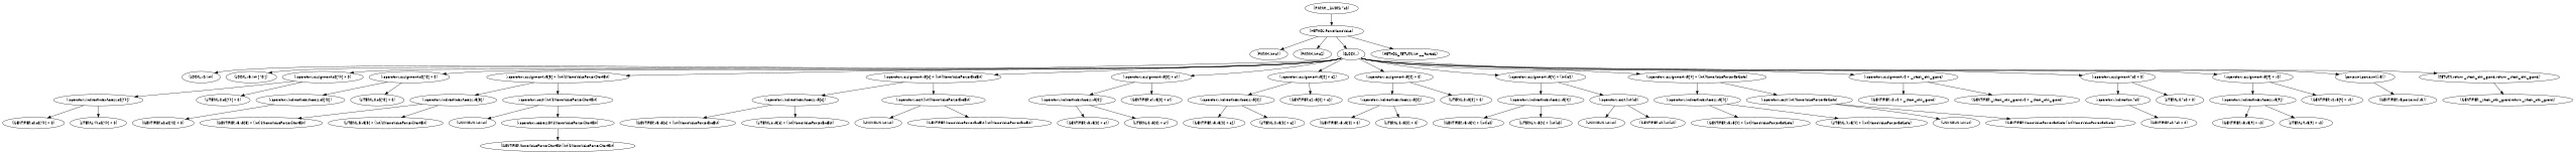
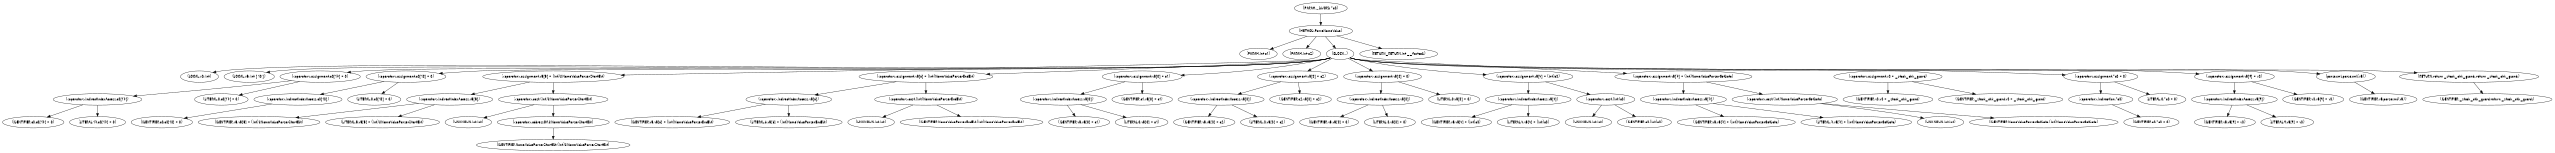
  digraph {
    fontname="Patrick Hand"
    node [fontname="Patrick Hand"]
    edge [fontname="Patrick Hand"]
    n1 [label="(METHOD,ParseNameValue)"]
    n2 [label="(PARAM,int a1)"]
    n3 [label="(PARAM,int a2)"]
    n4 [label="(BLOCK,,)"]
-   n5 [label="(METHOD_RETURN,int __fastcall)"]
+   n5 [label="(RETURN_RETURN,int __fastcall)"]
    n6 [label="(PARAM,_DWORD *a3)"]
    n7 [label="(LOCAL,v3: int)"]
    n8 [label="(LOCAL,v5: int [ 10 ])"]
    n9 [label="(<operator>.assignment,a3[17] = 0)"]
    n10 [label="(<operator>.assignment,a3[18] = 0)"]
    n11 [label="(<operator>.assignment,v5[5] = (int)&NameValueParserStartElt)"]
    n12 [label="(<operator>.assignment,v5[6] = (int)NameValueParserEndElt)"]
    n13 [label="(<operator>.assignment,v5[0] = a1)"]
    n14 [label="(<operator>.assignment,v5[3] = a2)"]
    n15 [label="(<operator>.assignment,v5[8] = 0)"]
    n16 [label="(<operator>.assignment,v5[4] = (int)a3)"]
    n17 [label="(<operator>.assignment,v5[7] = (int)NameValueParserGetData)"]
    n18 [label="(<operator>.assignment,v3 = _stack_chk_guard)"]
    n19 [label="(<operator>.assignment,*a3 = 0)"]
    n20 [label="(<operator>.assignment,v5[9] = v3)"]
    n21 [label="(parsexml,parsexml(v5))"]
    n22 [label="(RETURN,return _stack_chk_guard;,return _stack_chk_guard;)"]
    n23 [label="(<operator>.indirectIndexAccess,a3[17])"]
    n24 [label="(LITERAL,0,a3[17] = 0)"]
    n25 [label="(<operator>.indirectIndexAccess,a3[18])"]
    n26 [label="(LITERAL,0,a3[18] = 0)"]
    n27 [label="(<operator>.indirectIndexAccess,v5[5])"]
    n28 [label="(<operator>.cast,(int)&NameValueParserStartElt)"]
    n29 [label="(<operator>.indirectIndexAccess,v5[6])"]
    n30 [label="(<operator>.cast,(int)NameValueParserEndElt)"]
    n31 [label="(<operator>.indirectIndexAccess,v5[0])"]
    n32 [label="(IDENTIFIER,a1,v5[0] = a1)"]
    n33 [label="(<operator>.indirectIndexAccess,v5[3])"]
    n34 [label="(IDENTIFIER,a2,v5[3] = a2)"]
    n35 [label="(<operator>.indirectIndexAccess,v5[8])"]
    n36 [label="(LITERAL,0,v5[8] = 0)"]
    n37 [label="(<operator>.indirectIndexAccess,v5[4])"]
    n38 [label="(<operator>.cast,(int)a3)"]
    n39 [label="(<operator>.indirectIndexAccess,v5[7])"]
    n40 [label="(<operator>.cast,(int)NameValueParserGetData)"]
    n41 [label="(IDENTIFIER,v3,v3 = _stack_chk_guard)"]
    n42 [label="(IDENTIFIER,_stack_chk_guard,v3 = _stack_chk_guard)"]
    n43 [label="(<operator>.indirection,*a3)"]
    n44 [label="(LITERAL,0,*a3 = 0)"]
    n45 [label="(<operator>.indirectIndexAccess,v5[9])"]
    n46 [label="(IDENTIFIER,v3,v5[9] = v3)"]
    n47 [label="(IDENTIFIER,v5,parsexml(v5))"]
    n48 [label="(IDENTIFIER,_stack_chk_guard,return _stack_chk_guard;)"]
    n49 [label="(IDENTIFIER,a3,a3[17] = 0)"]
    n50 [label="(LITERAL,17,a3[17] = 0)"]
    n51 [label="(IDENTIFIER,a3,a3[18] = 0)"]
    n52 [label="(IDENTIFIER,v5,v5[5] = (int)&NameValueParserStartElt)"]
    n53 [label="(LITERAL,5,v5[5] = (int)&NameValueParserStartElt)"]
    n54 [label="(UNKNOWN,int,int)"]
    n55 [label="(<operator>.addressOf,&NameValueParserStartElt)"]
    n56 [label="(IDENTIFIER,NameValueParserStartElt,(int)&NameValueParserStartElt)"]
    n57 [label="(IDENTIFIER,v5,v5[6] = (int)NameValueParserEndElt)"]
    n58 [label="(LITERAL,6,v5[6] = (int)NameValueParserEndElt)"]
    n59 [label="(UNKNOWN,int,int)"]
    n60 [label="(IDENTIFIER,NameValueParserEndElt,(int)NameValueParserEndElt)"]
    n61 [label="(IDENTIFIER,v5,v5[0] = a1)"]
    n62 [label="(LITERAL,0,v5[0] = a1)"]
    n63 [label="(IDENTIFIER,v5,v5[3] = a2)"]
    n64 [label="(LITERAL,3,v5[3] = a2)"]
    n65 [label="(IDENTIFIER,v5,v5[8] = 0)"]
    n66 [label="(LITERAL,8,v5[8] = 0)"]
    n67 [label="(IDENTIFIER,v5,v5[4] = (int)a3)"]
    n68 [label="(LITERAL,4,v5[4] = (int)a3)"]
    n69 [label="(UNKNOWN,int,int)"]
    n70 [label="(IDENTIFIER,a3,(int)a3)"]
    n71 [label="(IDENTIFIER,v5,v5[7] = (int)NameValueParserGetData)"]
    n72 [label="(LITERAL,7,v5[7] = (int)NameValueParserGetData)"]
    n73 [label="(UNKNOWN,int,int)"]
    n74 [label="(IDENTIFIER,NameValueParserGetData,(int)NameValueParserGetData)"]
    n75 [label="(IDENTIFIER,a3,*a3 = 0)"]
    n76 [label="(IDENTIFIER,v5,v5[9] = v3)"]
    n77 [label="(LITERAL,9,v5[9] = v3)"]
    n1 -> n2
    n1 -> n3
    n1 -> n4
    n1 -> n5
    n4 -> n7
    n4 -> n8
    n4 -> n9
    n4 -> n10
    n4 -> n11
    n4 -> n12
    n4 -> n13
    n4 -> n14
    n4 -> n15
    n4 -> n16
    n4 -> n17
-   n4 -> n18
    n4 -> n19
    n4 -> n20
    n4 -> n21
    n4 -> n22
    n6 -> n1
    n9 -> n23
    n9 -> n24
    n10 -> n25
    n10 -> n26
    n11 -> n27
    n11 -> n28
    n12 -> n29
    n12 -> n30
    n13 -> n31
    n13 -> n32
    n14 -> n33
    n14 -> n34
    n15 -> n35
    n15 -> n36
    n16 -> n37
    n16 -> n38
    n17 -> n39
    n17 -> n40
    n18 -> n41
    n18 -> n42
    n19 -> n43
    n19 -> n44
    n20 -> n45
    n20 -> n46
    n21 -> n47
    n22 -> n48
    n23 -> n49
    n23 -> n50
    n25 -> n51
    n27 -> n52
    n27 -> n53
    n28 -> n54
    n28 -> n55
    n29 -> n57
    n29 -> n58
    n30 -> n59
    n30 -> n60
    n31 -> n61
    n31 -> n62
    n33 -> n63
    n33 -> n64
    n35 -> n65
    n35 -> n66
    n37 -> n67
    n37 -> n68
    n38 -> n69
    n38 -> n70
    n39 -> n71
    n39 -> n72
    n40 -> n73
    n40 -> n74
    n43 -> n75
    n45 -> n76
    n45 -> n77
    n55 -> n56
  }
